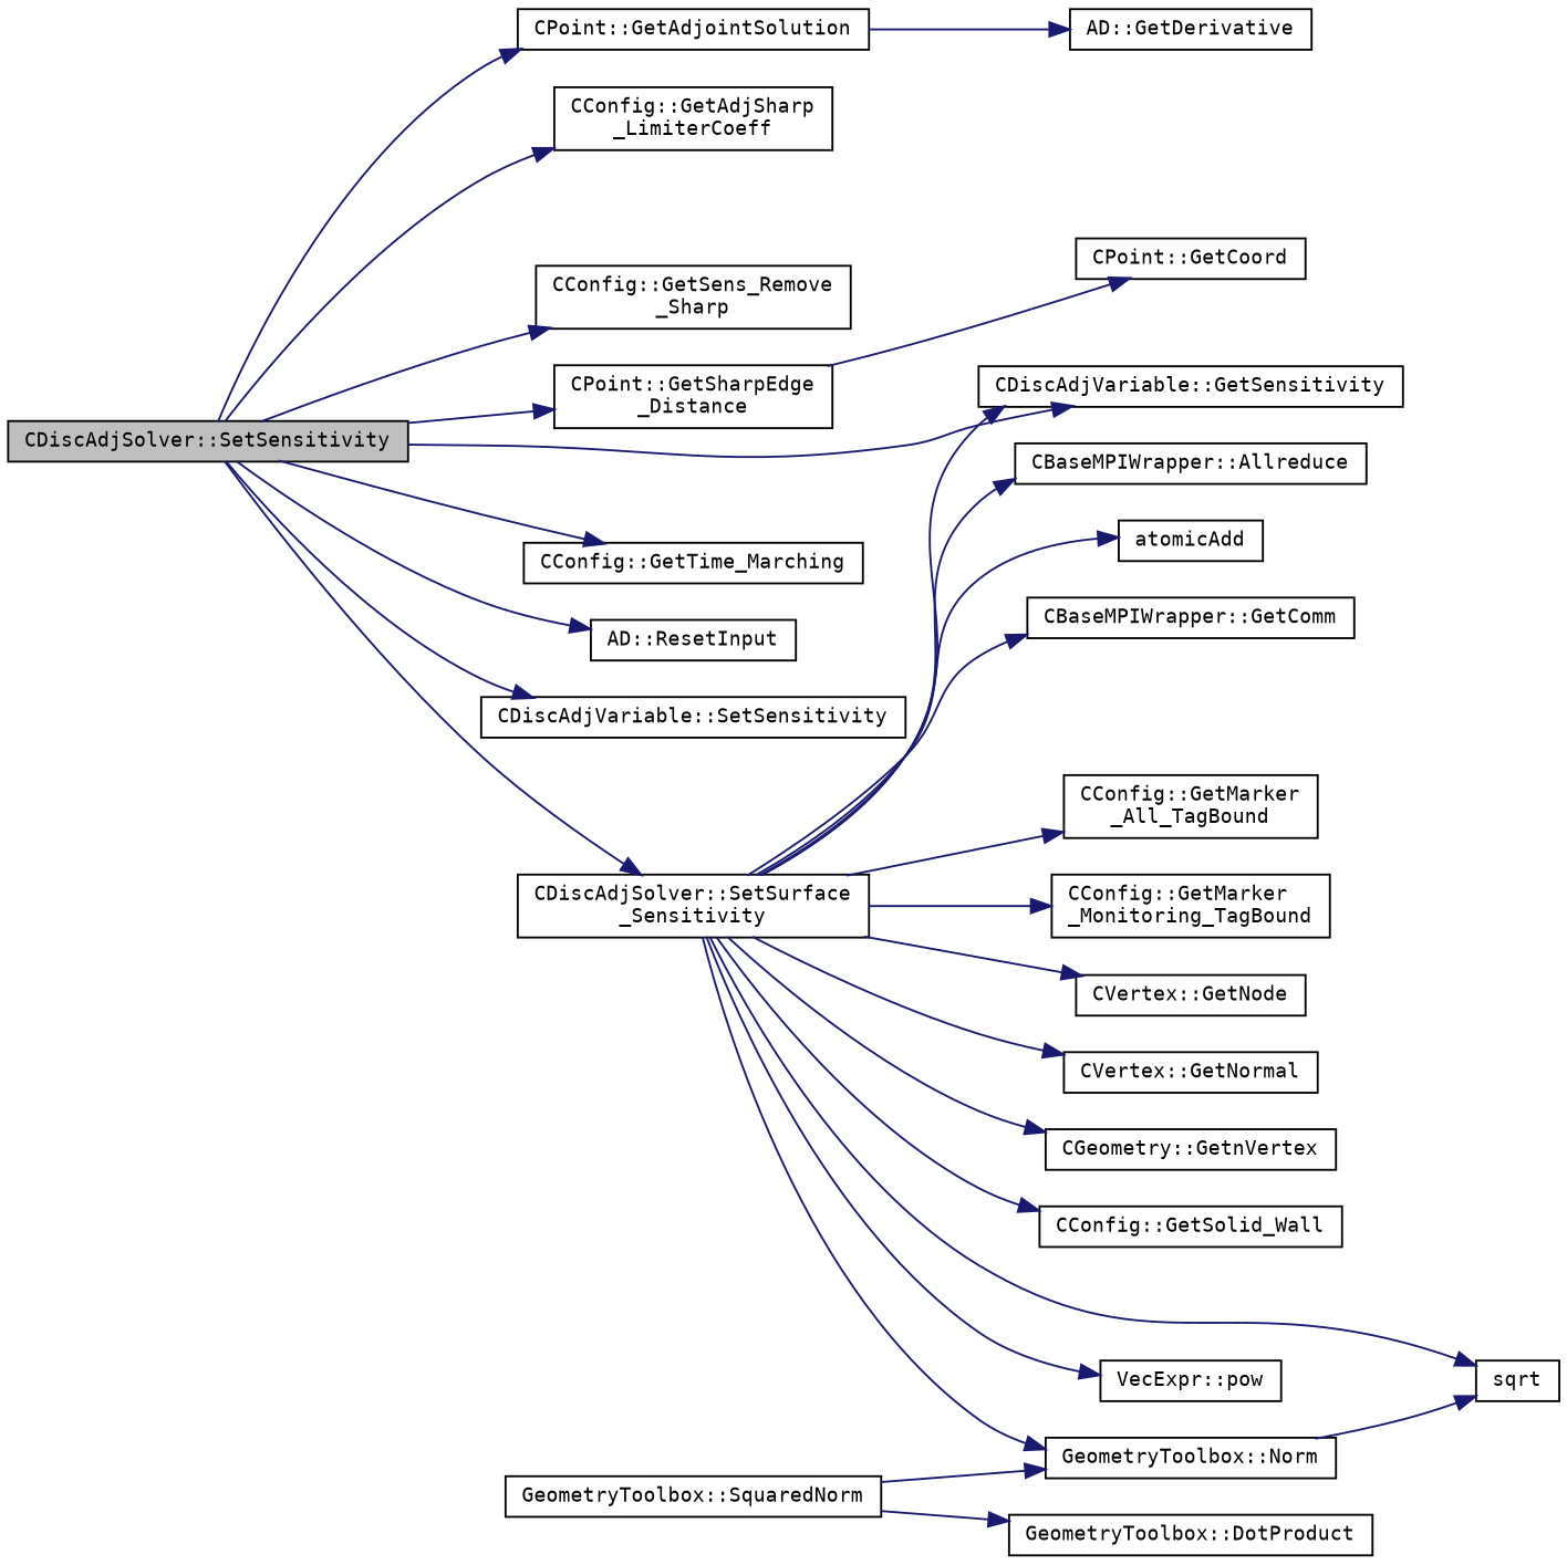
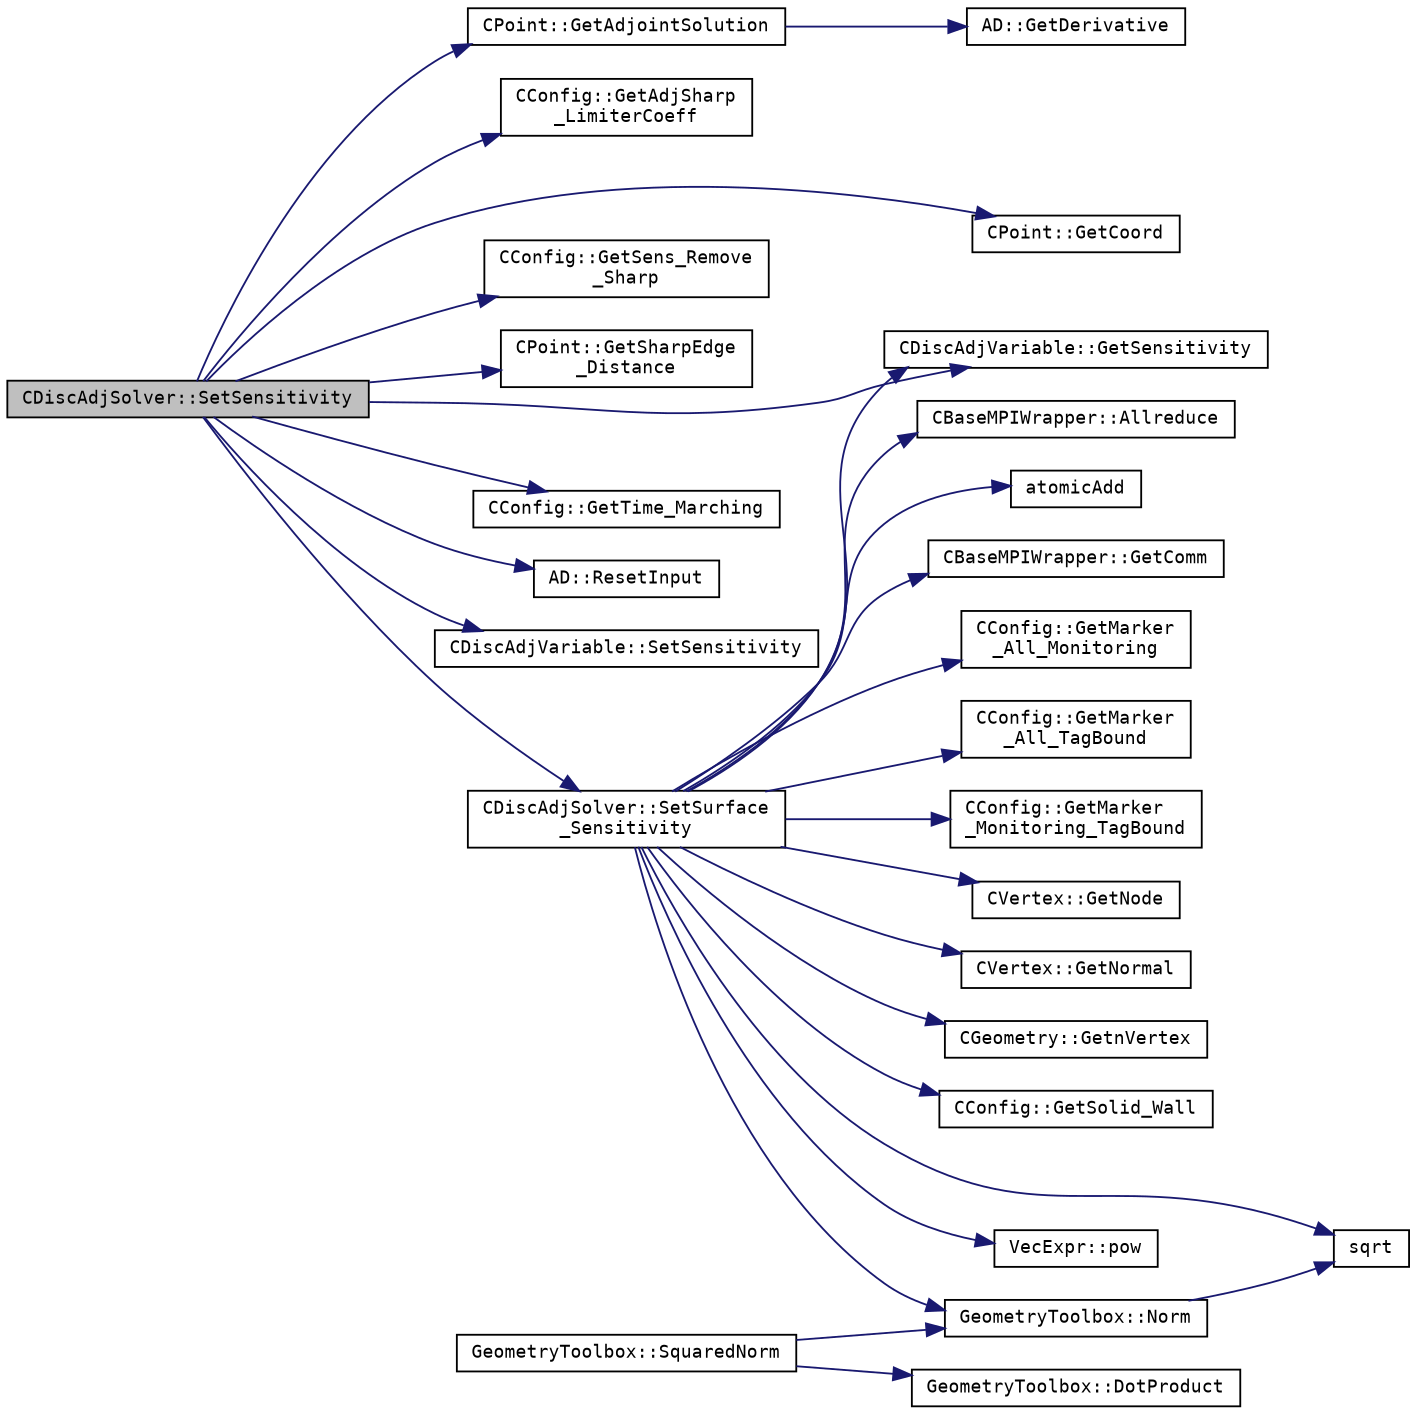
  digraph {
    fontname="DejaVu Sans Mono"
    rankdir=LR
    node [color=black fillcolor=white fontname="DejaVu Sans Mono" fontsize=10 shape=record style=filled]
    edge [color=midnightblue fontname="DejaVu Sans Mono" fontsize=10 labelfontname=Helvetica labelfontsize=10 style=solid]
    n1 [fillcolor=grey75 fontcolor=black height=0.2 label="CDiscAdjSolver::SetSensitivity" width=0.4]
    n2 [height=0.2 label="CPoint::GetAdjointSolution" width=0.4]
    n3 [height=0.2 label="CConfig::GetAdjSharp\l_LimiterCoeff" width=0.4]
    n4 [height=0.2 label="CPoint::GetCoord" width=0.4]
    n5 [height=0.2 label="CConfig::GetSens_Remove\l_Sharp" width=0.4]
    n6 [height=0.2 label="CDiscAdjVariable::GetSensitivity" width=0.4]
    n7 [height=0.2 label="CPoint::GetSharpEdge\l_Distance" width=0.4]
    n8 [height=0.2 label="CConfig::GetTime_Marching" width=0.4]
    n9 [height=0.2 label="AD::ResetInput" width=0.4]
    n10 [height=0.2 label="CDiscAdjVariable::SetSensitivity" width=0.4]
    n11 [height=0.2 label="CDiscAdjSolver::SetSurface\l_Sensitivity" width=0.4]
    n12 [height=0.2 label="AD::GetDerivative" width=0.4]
    n13 [height=0.2 label="CBaseMPIWrapper::Allreduce" width=0.4]
    n14 [height=0.2 label=atomicAdd width=0.4]
    n15 [height=0.2 label="CBaseMPIWrapper::GetComm" width=0.4]
+   n16 [height=0.2 label="CConfig::GetMarker\l_All_Monitoring" width=0.4]
    n17 [height=0.2 label="CConfig::GetMarker\l_All_TagBound" width=0.4]
    n18 [height=0.2 label="CConfig::GetMarker\l_Monitoring_TagBound" width=0.4]
    n19 [height=0.2 label="CVertex::GetNode" width=0.4]
    n20 [height=0.2 label="CVertex::GetNormal" width=0.4]
    n21 [height=0.2 label="CGeometry::GetnVertex" width=0.4]
    n22 [height=0.2 label="CConfig::GetSolid_Wall" width=0.4]
    n23 [height=0.2 label="GeometryToolbox::Norm" width=0.4]
    n24 [height=0.2 label=sqrt width=0.4]
    n25 [height=0.2 label="VecExpr::pow" width=0.4]
    n26 [height=0.2 label="GeometryToolbox::SquaredNorm" width=0.4]
    n27 [height=0.2 label="GeometryToolbox::DotProduct" width=0.4]
    n1 -> n2
    n1 -> n3
-   n7 -> n4
+   n1 -> n4
    n1 -> n5
    n1 -> n6
    n1 -> n7
    n1 -> n8
    n1 -> n9
    n1 -> n10
    n1 -> n11
    n2 -> n12
    n11 -> n6
    n11 -> n13
    n11 -> n14
    n11 -> n15
+   n11 -> n16
    n11 -> n17
    n11 -> n18
    n11 -> n19
    n11 -> n20
    n11 -> n21
    n11 -> n22
    n11 -> n23
    n11 -> n24
    n11 -> n25
    n23 -> n24
    n26 -> n23
    n26 -> n27
  }
